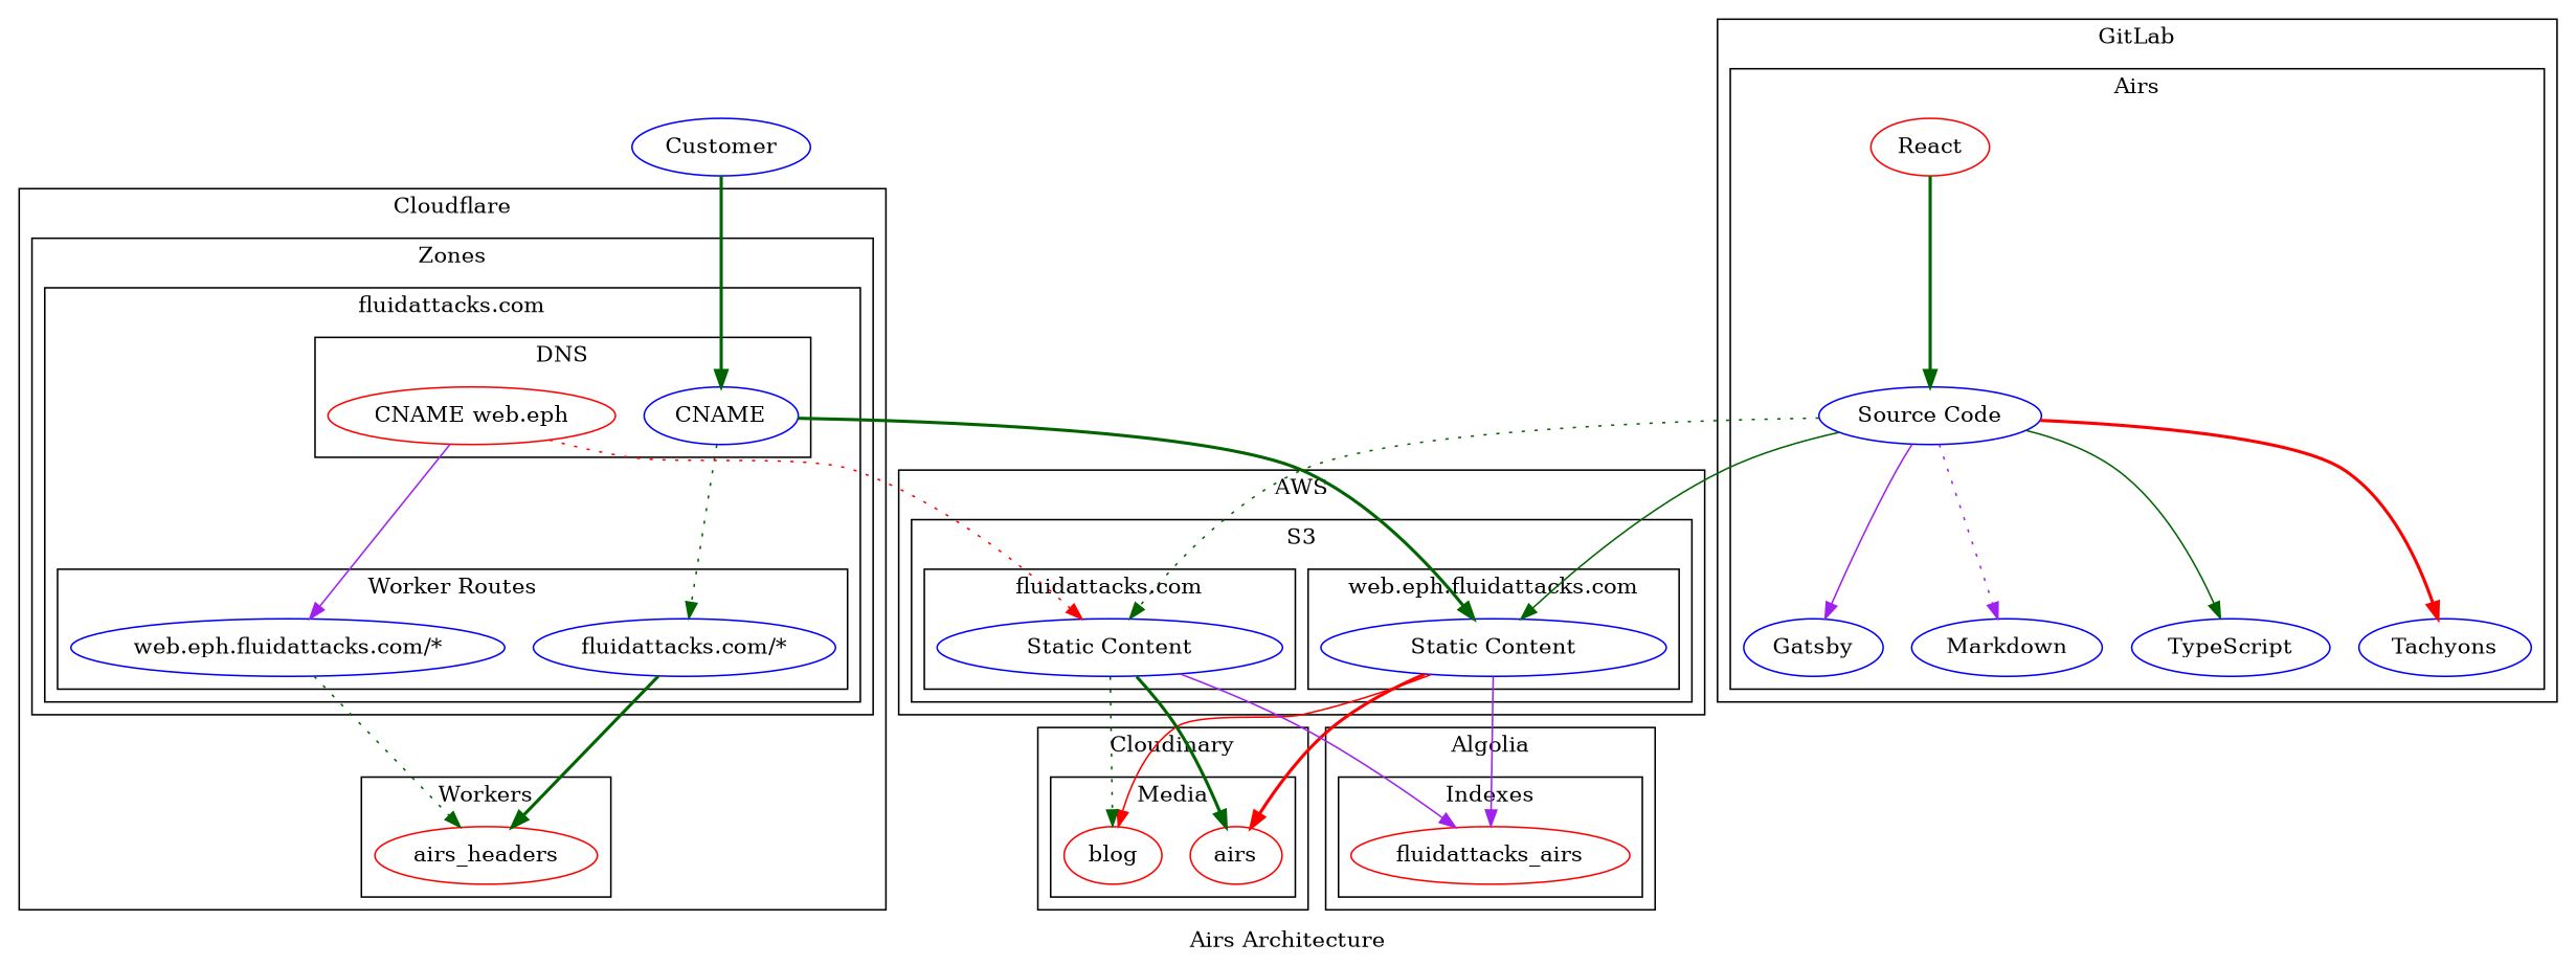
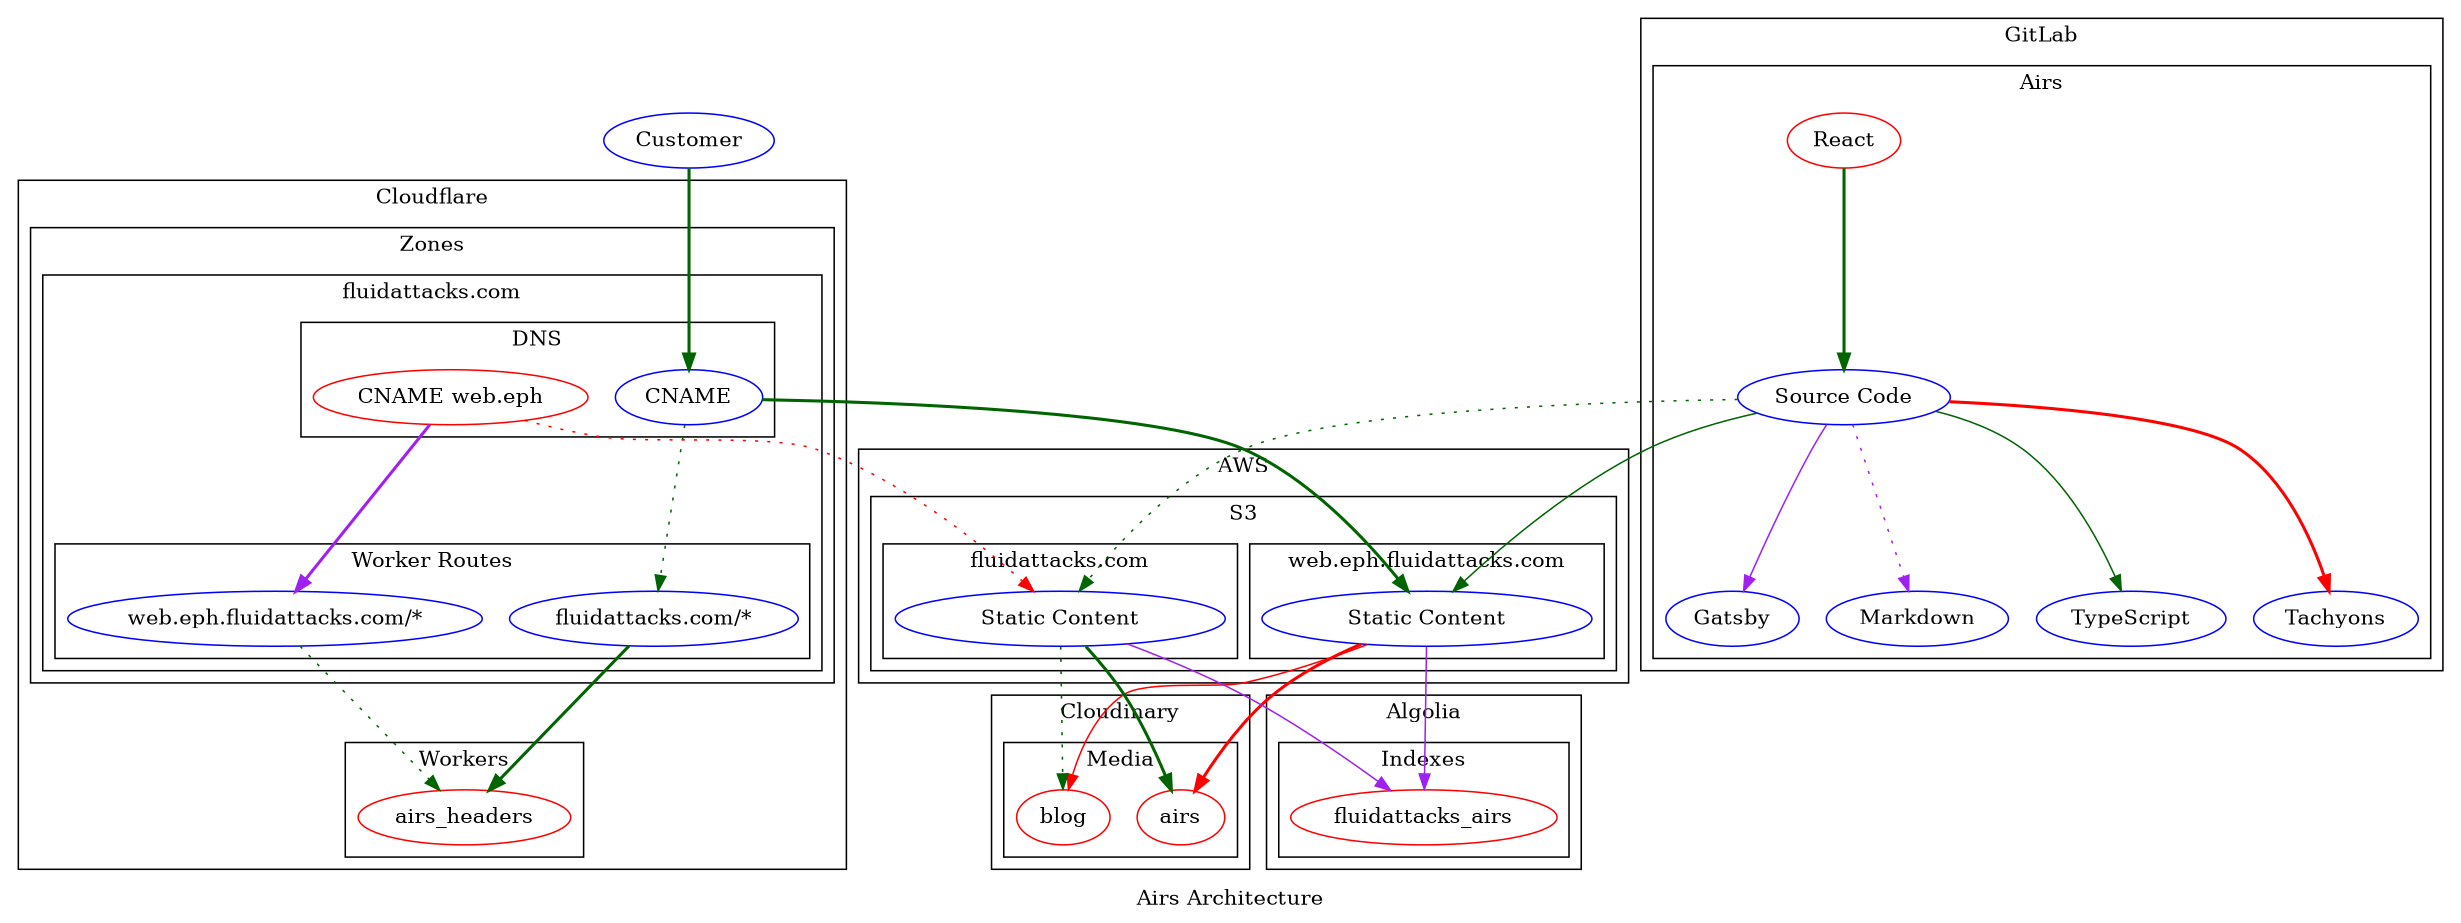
  digraph {
    compound=true
    label="Airs Architecture"
    scale=scalexy
    node [color=blue]
    edge [color=darkgreen style=bold]
    n1 [label="Source Code"]
    n2 [label=Gatsby]
    n3 [label=Markdown]
    n4 [label=TypeScript]
    n5 [label=Tachyons]
    n6 [color=red label=React]
    n7 [label="Static Content" width=3.0]
    n8 [label="Static Content" width=3.0]
    n9 [color=red label=airs]
    n10 [color=red label=blog]
    n11 [color=red label=fluidattacks_airs]
    n12 [color=red label=airs_headers]
    n13 [label=CNAME]
    n14 [color=red label="CNAME web.eph"]
    n15 [label="web.eph.fluidattacks.com/*"]
    n16 [label="fluidattacks.com/*"]
    n17 [label=Customer]
    subgraph cluster_1 {
      label=GitLab
      subgraph cluster_2 {
        label=Airs
        n1
        n2
        n3
        n4
        n5
        n6
      }
    }
    subgraph cluster_3 {
      label=AWS
      subgraph cluster_4 {
        label=S3
        subgraph cluster_5 {
          label="web.eph.fluidattacks.com"
          n7
        }
        subgraph cluster_6 {
          label="fluidattacks.com"
          n8
        }
      }
    }
    subgraph cluster_7 {
      label=Cloudinary
      subgraph cluster_8 {
        label=Media
        n9
        n10
      }
    }
    subgraph cluster_9 {
      label=Algolia
      subgraph cluster_10 {
        label=Indexes
        n11
      }
    }
    subgraph cluster_11 {
      label=Cloudflare
      subgraph cluster_12 {
        label=Workers
        n12
      }
      subgraph cluster_13 {
        label=Zones
        subgraph cluster_14 {
          label="fluidattacks.com"
          subgraph cluster_15 {
            label=DNS
            n13
            n14
          }
          subgraph cluster_16 {
            label="Worker Routes"
            n15
            n16
          }
        }
      }
    }
    n1 -> n2 [color=purple style=solid]
    n1 -> n3 [color=purple style=dotted]
    n1 -> n4 [style=solid]
    n1 -> n5 [color=red]
    n1 -> n7 [style=solid]
    n1 -> n8 [style=dotted]
    n6 -> n1
    n7 -> n9 [color=red]
    n7 -> n10 [color=red style=solid]
    n7 -> n11 [color=purple style=solid]
    n8 -> n9
    n8 -> n10 [style=dotted]
    n8 -> n11 [color=purple style=solid]
    n13 -> n7
    n13 -> n16 [style=dotted]
    n14 -> n8 [color=red style=dotted]
-   n14 -> n15 [color=purple style=solid]
+   n14 -> n15 [color=purple]
    n15 -> n12 [style=dotted]
    n16 -> n12
    n17 -> n13
  }
